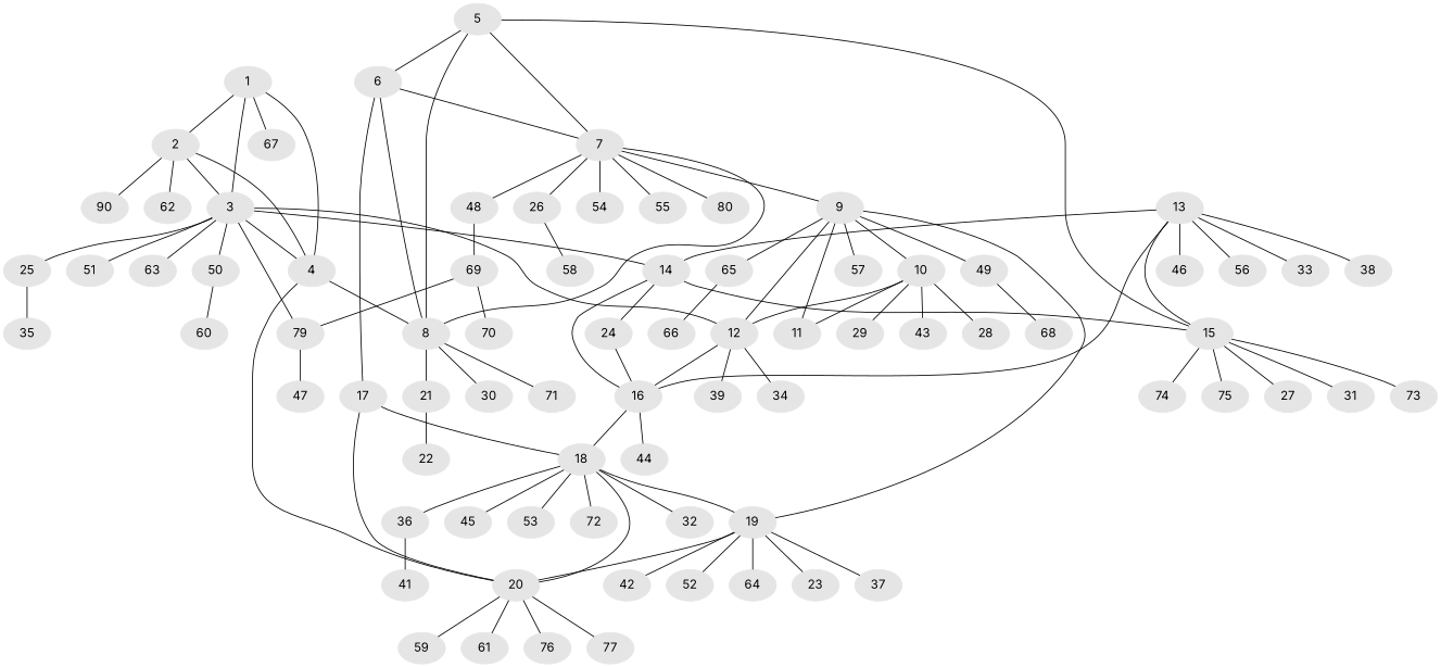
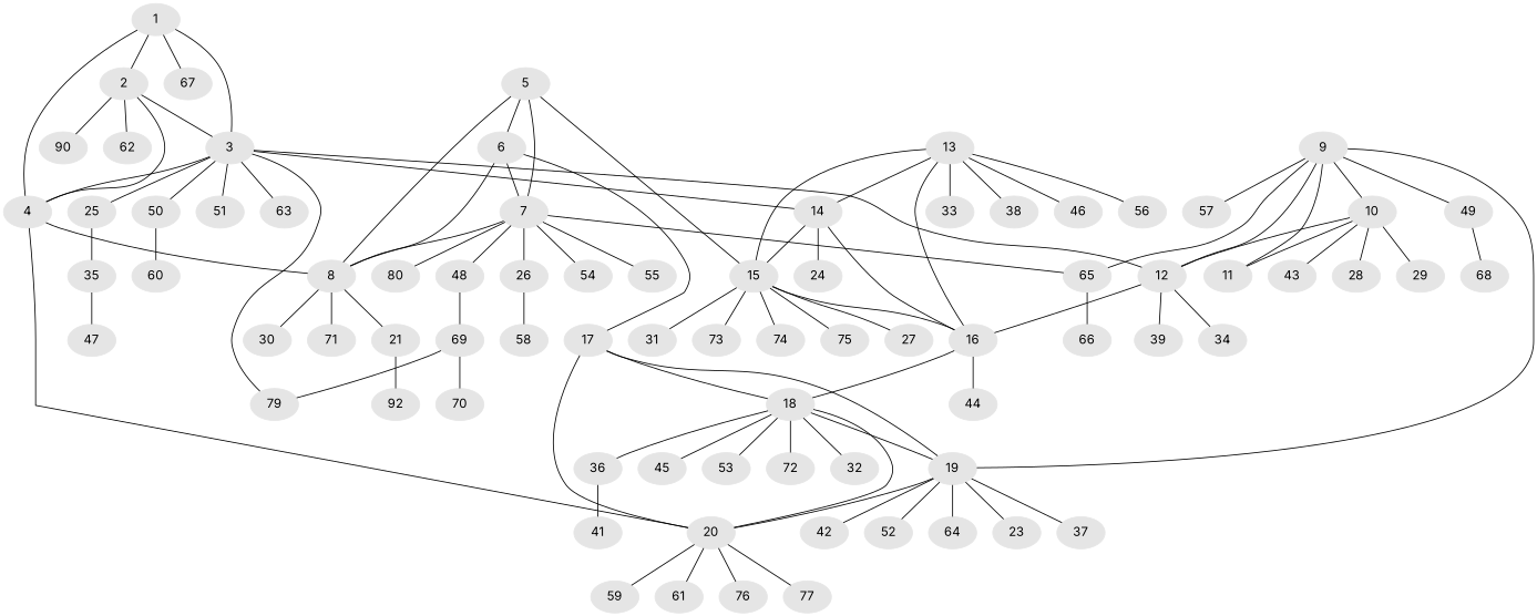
  graph {
    fontname=Inter
    node [color=gray90 fontname=Inter style=filled]
    edge [fontname=Inter]
    1
    2
    3
    4
    67
    n6 [label=90]
    62
    12
    14
    25
    50
    51
    63
    79
    8
    20
    16
    34
    39
    15
    24
    35
    60
    21
    30
    71
    59
    61
    76
    77
    5
    6
    7
    17
    9
    26
    48
    54
    55
    80
    27
    31
    73
    74
    75
    19
    18
    10
    11
    49
    57
    65
    58
    69
-   22
+   22 [label=92]
    28
    29
    43
    23
    37
    42
    52
    64
    68
    66
    70
    44
    13
    33
    38
    46
    56
    32
    36
    45
    53
    72
    41
    47
    1 -- 2
    1 -- 3
    1 -- 4
    1 -- 67
    2 -- 3
    2 -- 4
    2 -- n6
    2 -- 62
    3 -- 4
    3 -- 12
    3 -- 14
    3 -- 25
    3 -- 50
    3 -- 51
    3 -- 63
    3 -- 79
    4 -- 8
    4 -- 20
    12 -- 16
    12 -- 34
    12 -- 39
    14 -- 16
    14 -- 15
    14 -- 24
    25 -- 35
    50 -- 60
    8 -- 21
    8 -- 30
    8 -- 71
    20 -- 59
    20 -- 61
    20 -- 76
    20 -- 77
    16 -- 18
    16 -- 44
-   24 -- 16
+   15 -- 16
    15 -- 27
    15 -- 31
    15 -- 73
    15 -- 74
    15 -- 75
-   79 -- 47
+   35 -- 47
    21 -- 22
    5 -- 8
    5 -- 15
    5 -- 6
    5 -- 7
    6 -- 8
    6 -- 7
    6 -- 17
    7 -- 8
-   7 -- 9
+   7 -- 65
    7 -- 26
    7 -- 48
    7 -- 54
    7 -- 55
    7 -- 80
    17 -- 20
+   17 -- 19
    17 -- 18
    9 -- 12
    9 -- 19
    9 -- 10
    9 -- 11
    9 -- 49
    9 -- 57
    9 -- 65
    26 -- 58
    48 -- 69
    19 -- 20
    19 -- 23
    19 -- 37
    19 -- 42
    19 -- 52
    19 -- 64
    18 -- 20
    18 -- 19
    18 -- 32
    18 -- 36
    18 -- 45
    18 -- 53
    18 -- 72
    10 -- 12
    10 -- 11
    10 -- 28
    10 -- 29
    10 -- 43
    49 -- 68
    65 -- 66
    69 -- 79
    69 -- 70
    13 -- 14
    13 -- 16
    13 -- 15
    13 -- 33
    13 -- 38
    13 -- 46
    13 -- 56
    36 -- 41
  }
